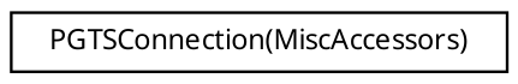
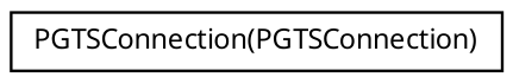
  digraph {
    rankdir=TB
-   n1 [color=black fillcolor=white fontname=LucidaGrande fontsize=10 height=0.2 label="PGTSConnection(MiscAccessors)" shape=record style=filled width=0.4]
+   n1 [color=black fillcolor=white fontname=LucidaGrande fontsize=10 height=0.2 label="PGTSConnection(PGTSConnection)" shape=record style=filled width=0.4]
  }
